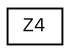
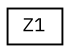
  digraph {
    rankdir=TB
    fontname="IBM Plex Sans"
-   n1 [color=black fillcolor=white fontname="IBM Plex Sans" fontsize=10 height=0.2 label=Z4 shape=record style=filled width=0.4]
+   n1 [color=black fillcolor=white fontname="IBM Plex Sans" fontsize=10 height=0.2 label=Z1 shape=record style=filled width=0.4]
  }
